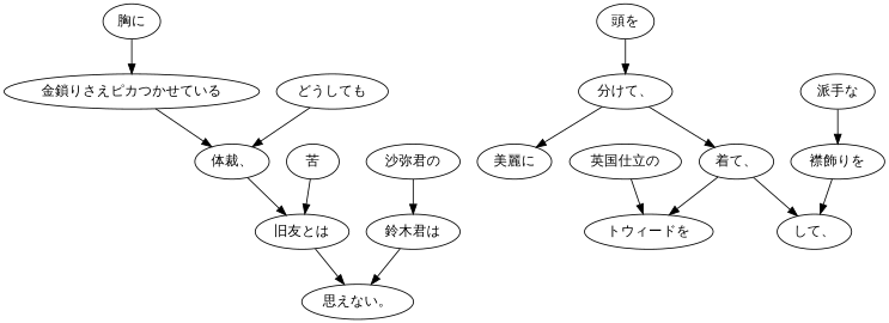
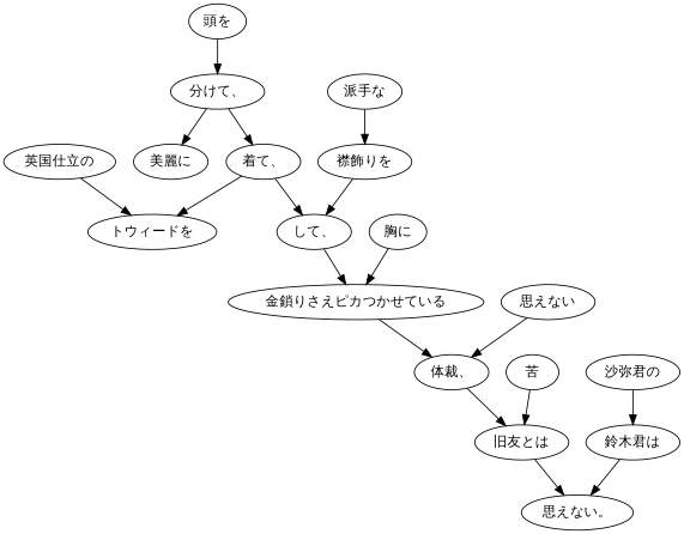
  digraph {
    fontname="Roboto Mono"
    node [fontname="Roboto Mono"]
    edge [fontname="Roboto Mono"]
    n1 [label="鈴木君は"]
    n2 [label="思えない。"]
    n3 [label="頭を"]
    n4 [label="分けて、"]
    n5 [label="美麗に"]
    n6 [label="着て、"]
    n7 [label="トウィードを"]
    n8 [label="して、"]
    n9 [label="英国仕立の"]
    n10 [label="金鎖りさえピカつかせている"]
    n11 [label="派手な"]
    n12 [label="襟飾りを"]
    n13 [label="体裁、"]
    n14 [label="胸に"]
    n15 [label="旧友とは"]
-   n16 [label="どうしても"]
+   n16 [label="思えない"]
    n17 [label="苦"]
    n18 [label="沙弥君の"]
    n1 -> n2
    n3 -> n4
    n4 -> n5
    n4 -> n6
    n6 -> n7
    n6 -> n8
+   n8 -> n10
    n9 -> n7
    n10 -> n13
    n11 -> n12
    n12 -> n8
    n13 -> n15
    n14 -> n10
    n15 -> n2
    n16 -> n13
    n17 -> n15
    n18 -> n1
  }
